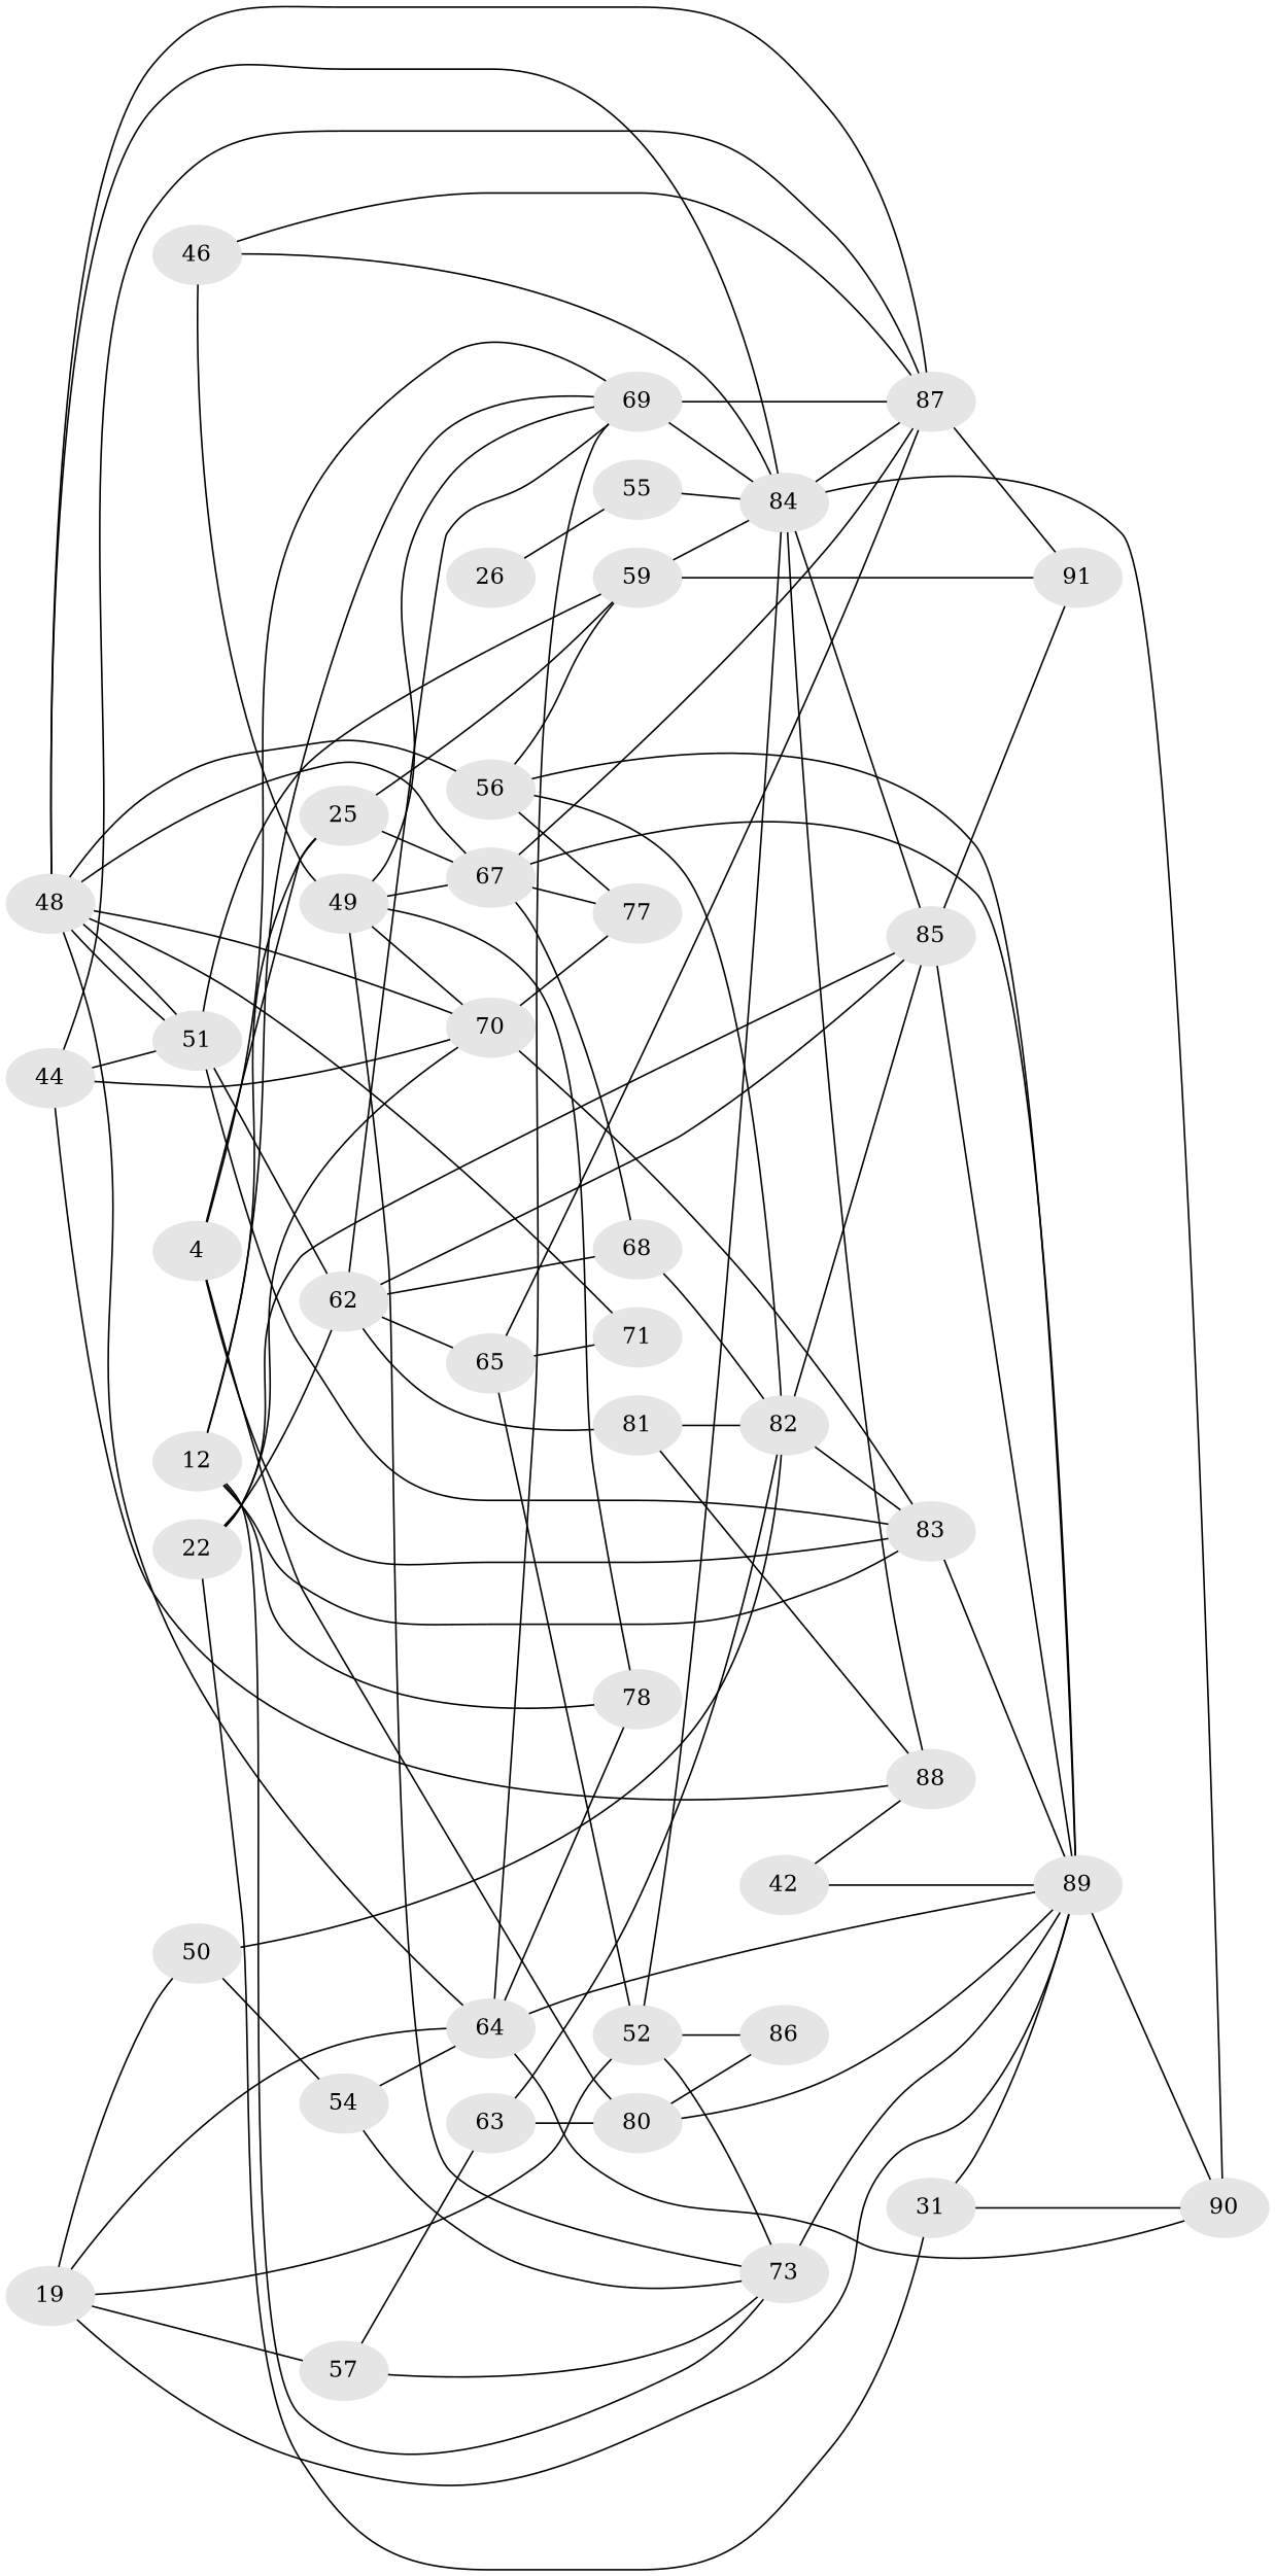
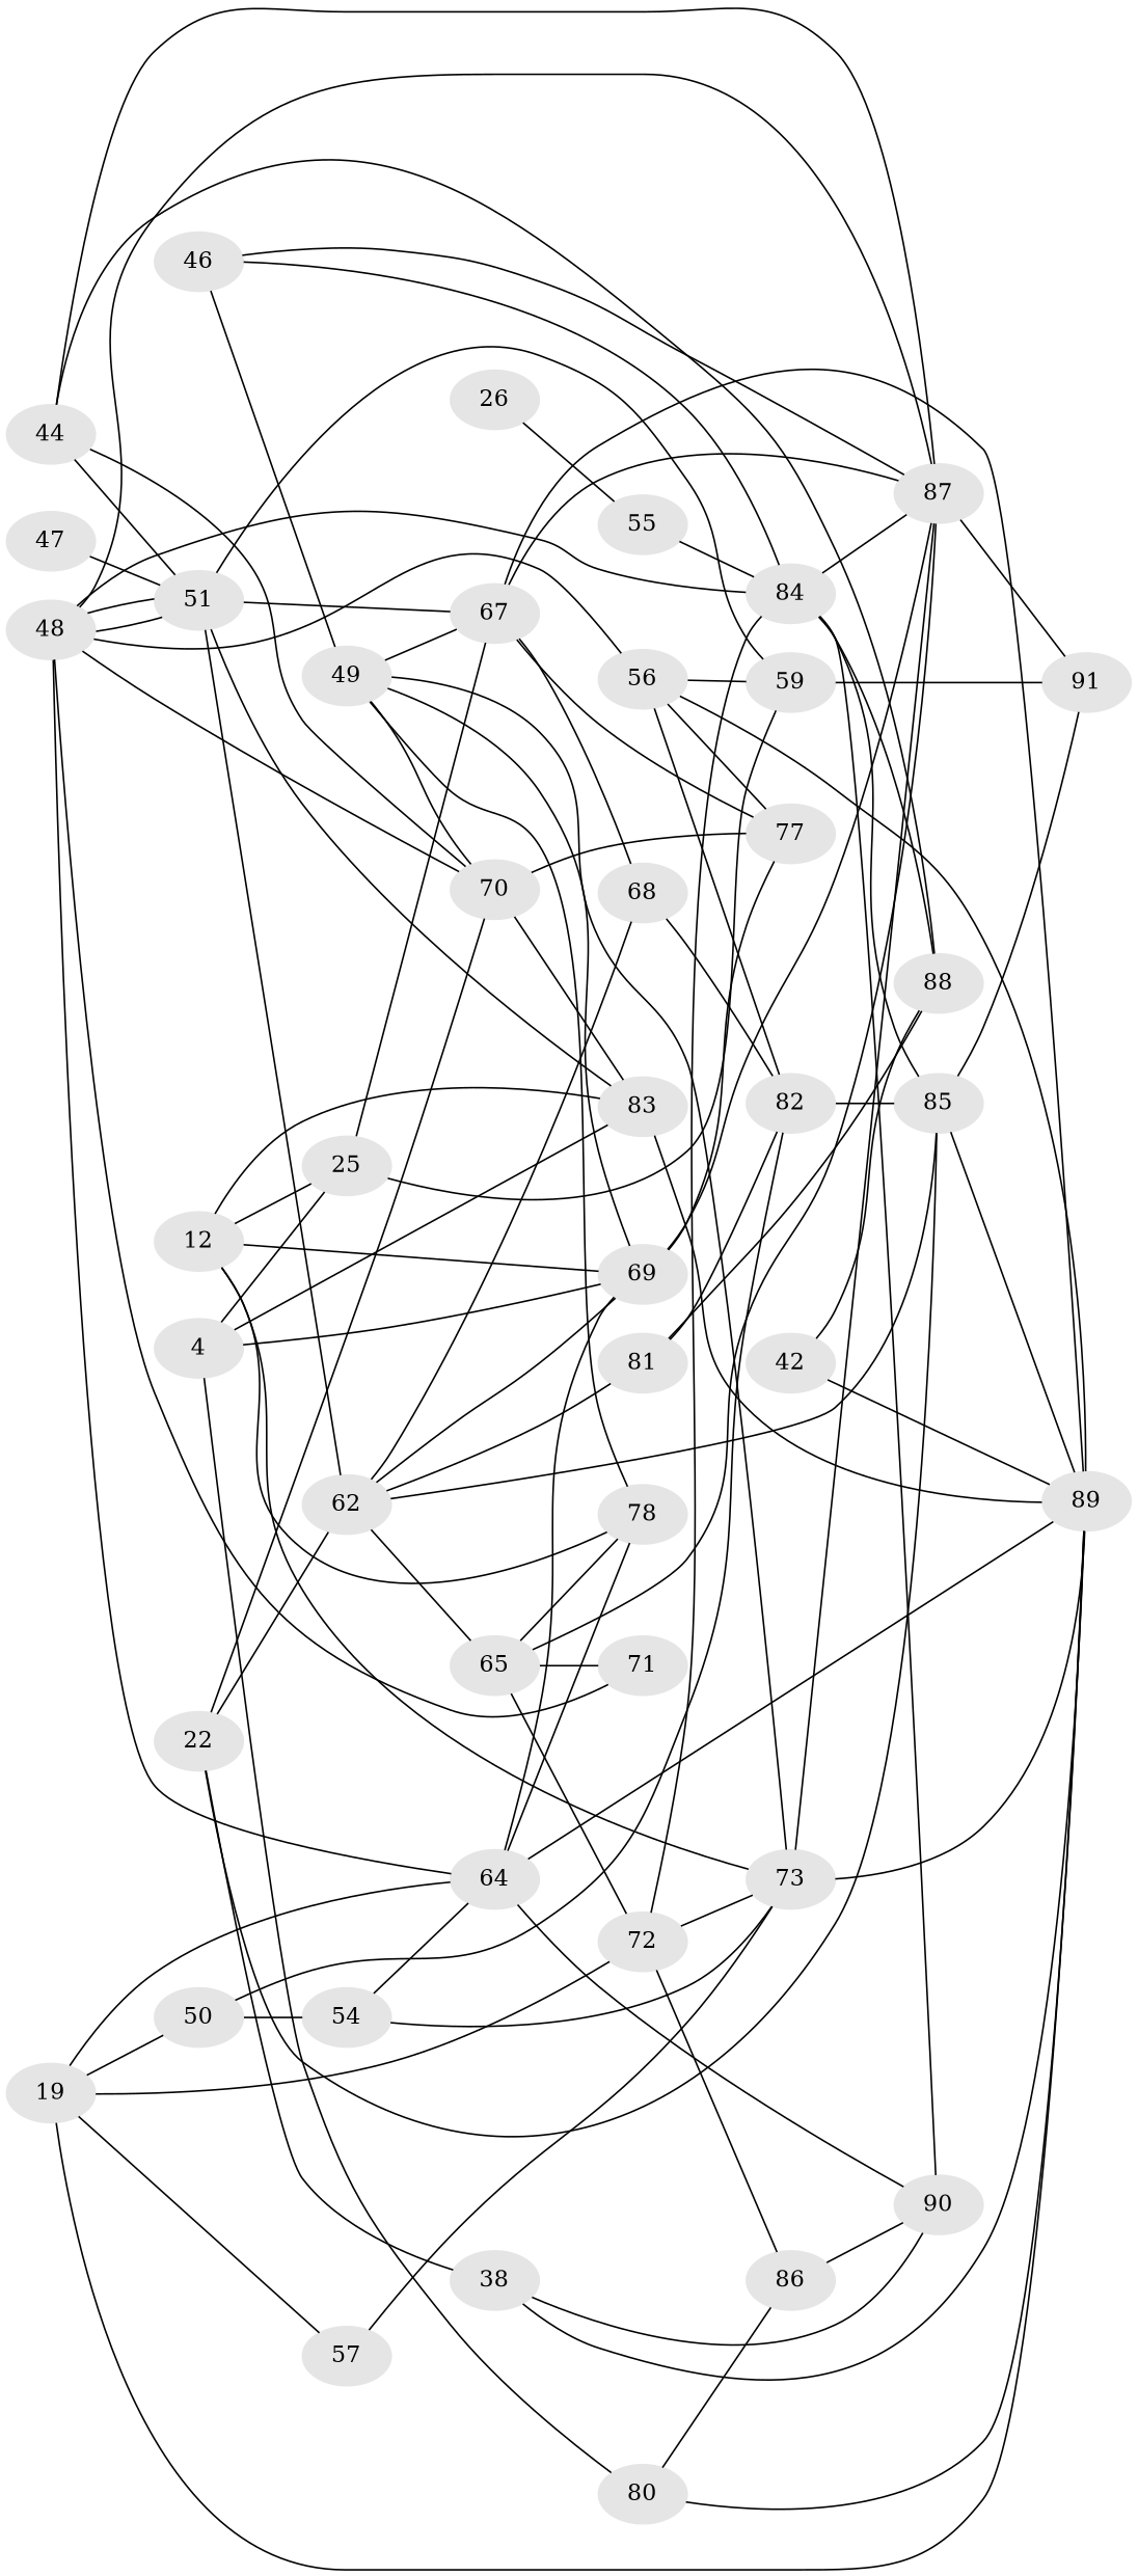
  graph {
    fontname="DejaVu Serif"
    rankdir=LR
    node [color=gray90 fontname="DejaVu Serif" style=filled]
    edge [fontname="DejaVu Serif"]
    4
    25
    69 [super="+40"]
    80
    83 [super="+75"]
    59
    67 [super="+39+35"]
    87 [super="+24+33+28"]
    77
    89 [super="+10+34+14"]
    86 [super="+58"]
    12
    73 [super="+60"]
    78
-   31 [super="+18"]
+   31 [super="+18" label=38]
    90 [super="+23"]
    22
    62
    70 [super="+45+43+53"]
    85 [super="+66+76"]
    65
    68 [super="+61"]
    81
    91 [super="+79"]
    84 [super="+74+21+37"]
    26
    55
    46
    49 [super="+13"]
    n30 [label=19 super="+19"]
    50
    57 [super="+2"]
    64 [super="+36+52"]
-   72 [label=52]
+   72
    54
    82 [super="+16"]
-   63
    42
    88
    44 [super="+41+32"]
    51 [super="+38"]
+   47
    48 [super="+6+11"]
    56
    71
    4 -- 25
    4 -- 69
    4 -- 80
    4 -- 83
    25 -- 59
    25 -- 67
    69 -- 87
-   69 -- 84
+   69 -- 77
    80 -- 89
    80 -- 86
    83 -- 89 [weight=3]
    59 -- 91 [weight=2]
-   59 -- 84
    67 -- 87
    67 -- 77
    67 -- 89
    67 -- 68
    87 -- 91 [weight=2]
-   89 -- 90
+   86 -- 90
    12 -- 25
    12 -- 69
    12 -- 83
    12 -- 73
    12 -- 78
+   73 -- 87
    73 -- 89
    31 -- 89
    31 -- 90
    22 -- 31 [weight=2]
    22 -- 62
    22 -- 70
    22 -- 85
    62 -- 69 [weight=2]
    62 -- 85
    62 -- 65
    62 -- 68
    62 -- 81
    70 -- 83 [weight=2]
    70 -- 77
    85 -- 89
    85 -- 91 [weight=2]
    65 -- 87
+   65 -- 78
    65 -- 72
    65 -- 71
    68 -- 82
    81 -- 82
    81 -- 88
    84 -- 87
    84 -- 90 [weight=2]
    84 -- 85
    84 -- 88
    26 -- 55
    55 -- 84 [weight=2]
    46 -- 87
    46 -- 84
    46 -- 49
    49 -- 69
    49 -- 67
    49 -- 73 [weight=2]
    49 -- 78
    49 -- 70
    n30 -- 89
    n30 -- 50
    n30 -- 57
    n30 -- 64
    n30 -- 72
    50 -- 54
    50 -- 82
    57 -- 73
-   57 -- 63
    64 -- 69
    64 -- 89 [weight=2]
    64 -- 78
    64 -- 90 [weight=3]
    72 -- 86 [weight=2]
    72 -- 73
    72 -- 84 [weight=2]
    54 -- 73
    54 -- 64 [weight=2]
-   82 -- 83 [weight=2]
    82 -- 85 [weight=2]
-   63 -- 80
-   63 -- 82
    42 -- 89 [weight=2]
    42 -- 88
    44 -- 87 [weight=2]
    44 -- 70 [weight=2]
    44 -- 88
    44 -- 51
    51 -- 83
    51 -- 59
    51 -- 62
-   48 -- 67
+   47 -- 51 [weight=2]
+   51 -- 67
    48 -- 87 [weight=2]
    48 -- 70 [weight=2]
    48 -- 84
    48 -- 64
    48 -- 51 [weight=3]
    48 -- 51
    48 -- 56
    48 -- 71
    56 -- 59
    56 -- 77
    56 -- 89
    56 -- 82
  }
